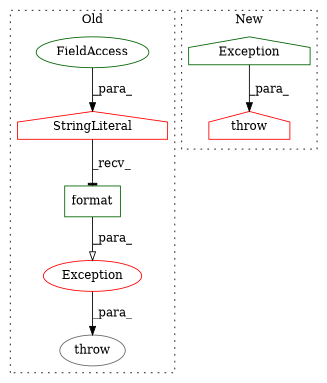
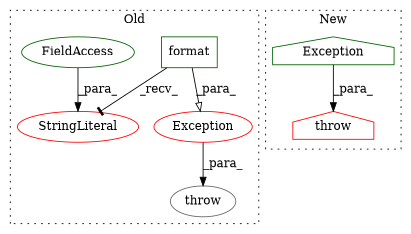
  digraph {
    node [a=32 color=darkgreen l=6 shape=house]
    edge [arrowhead=normal]
    n1 [l="7,1" label=format s="3903,3969" shape=box]
-   n2 [a=45 color=red l=83 label=StringLiteral s=3819]
+   n2 [a=45 color=red l=83 label=StringLiteral s=3819 shape=ellipse]
    n3 [color=red l="10,1" label=Exception s="3809,3970" shape=ellipse]
    n4 [a=53 color=gray40 label=throw s=3803 shape=ellipse]
    n5 [a=22 l=35 label=FieldAccess s=3934 shape=ellipse]
    n6 [l=11 label=Exception s=6541]
    n7 [a=53 color=red label=throw s=6535]
    subgraph cluster_1 {
      label=Old
      style=dotted
      n1
      n2
      n3
      n4
      n5
    }
    subgraph cluster_2 {
      label=New
      style=dotted
      n6
      n7
    }
    n1 -> n3 [arrowhead=onormal label=_para_]
-   n2 -> n1 [arrowhead=tee label=_recv_]
+   n1 -> n2 [arrowhead=tee label=_recv_]
    n3 -> n4 [label=_para_]
    n5 -> n2 [label=_para_]
    n6 -> n7 [label=_para_]
  }
